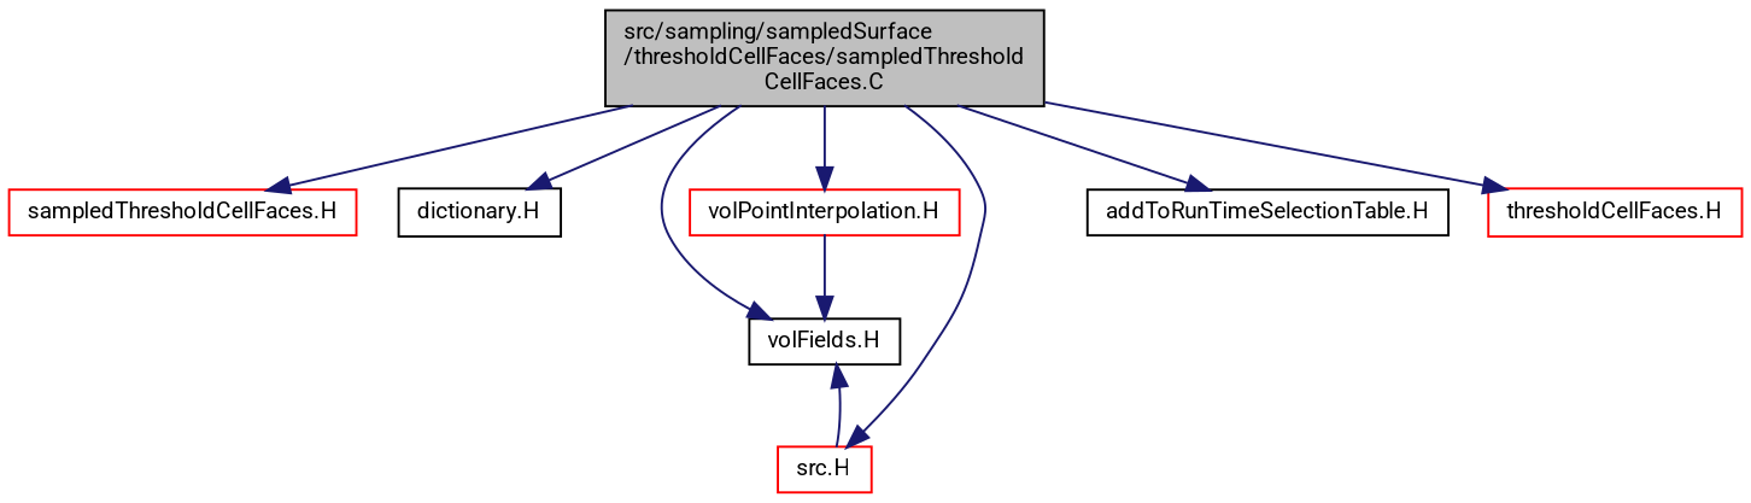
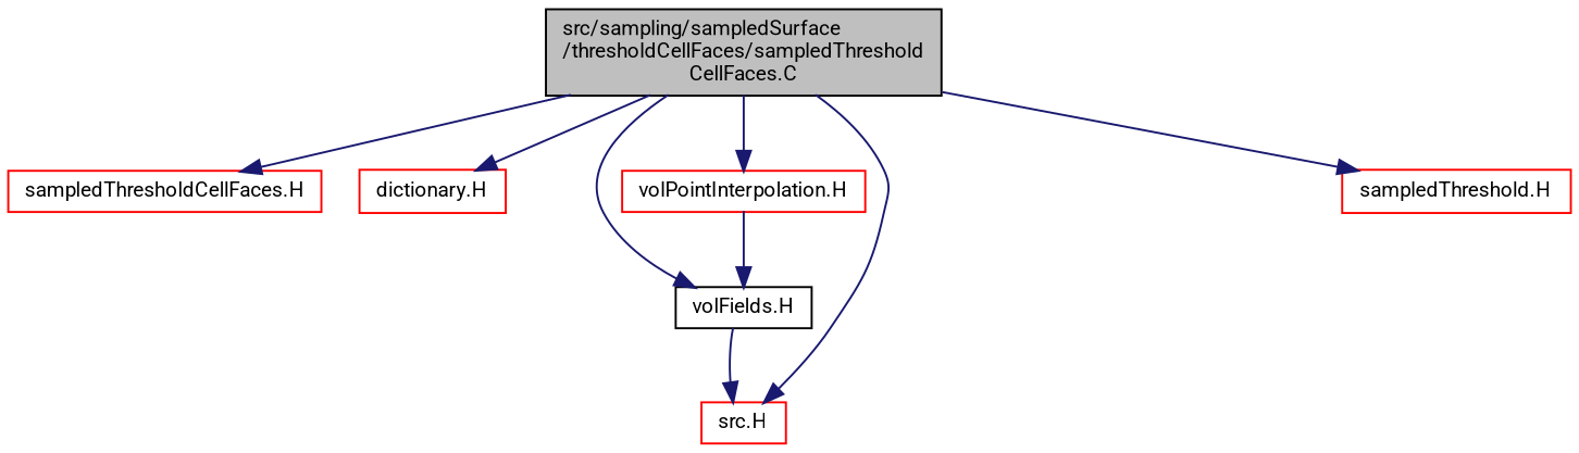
  digraph {
    fontname=Roboto
    node [color=red fontname=Roboto fontsize=10 shape=record]
    edge [color=midnightblue fontname=Roboto fontsize=10 labelfontname=Helvetica labelfontsize=10 style=solid]
    n1 [color=black fillcolor=grey75 fontcolor=black height=0.2 label="src/sampling/sampledSurface\l/thresholdCellFaces/sampledThreshold\lCellFaces.C" style=filled width=0.4]
    n2 [height=0.2 label="sampledThresholdCellFaces.H" width=0.4]
-   n3 [color=black height=0.2 label="dictionary.H" width=0.4]
+   n3 [height=0.2 label="dictionary.H" width=0.4]
    n4 [color=black height=0.2 label="volFields.H" width=0.4]
    n5 [height=0.2 label="src.H" width=0.4]
    n6 [height=0.2 label="volPointInterpolation.H" width=0.4]
-   n7 [color=black height=0.2 label="addToRunTimeSelectionTable.H" width=0.4]
-   n8 [height=0.2 label="thresholdCellFaces.H" width=0.4]
+   n8 [height=0.2 label="sampledThreshold.H" width=0.4]
    n1 -> n2
    n1 -> n3
    n1 -> n4
    n1 -> n5
    n1 -> n6
-   n1 -> n7
    n1 -> n8
-   n5 -> n4
+   n4 -> n5
    n6 -> n4
  }
